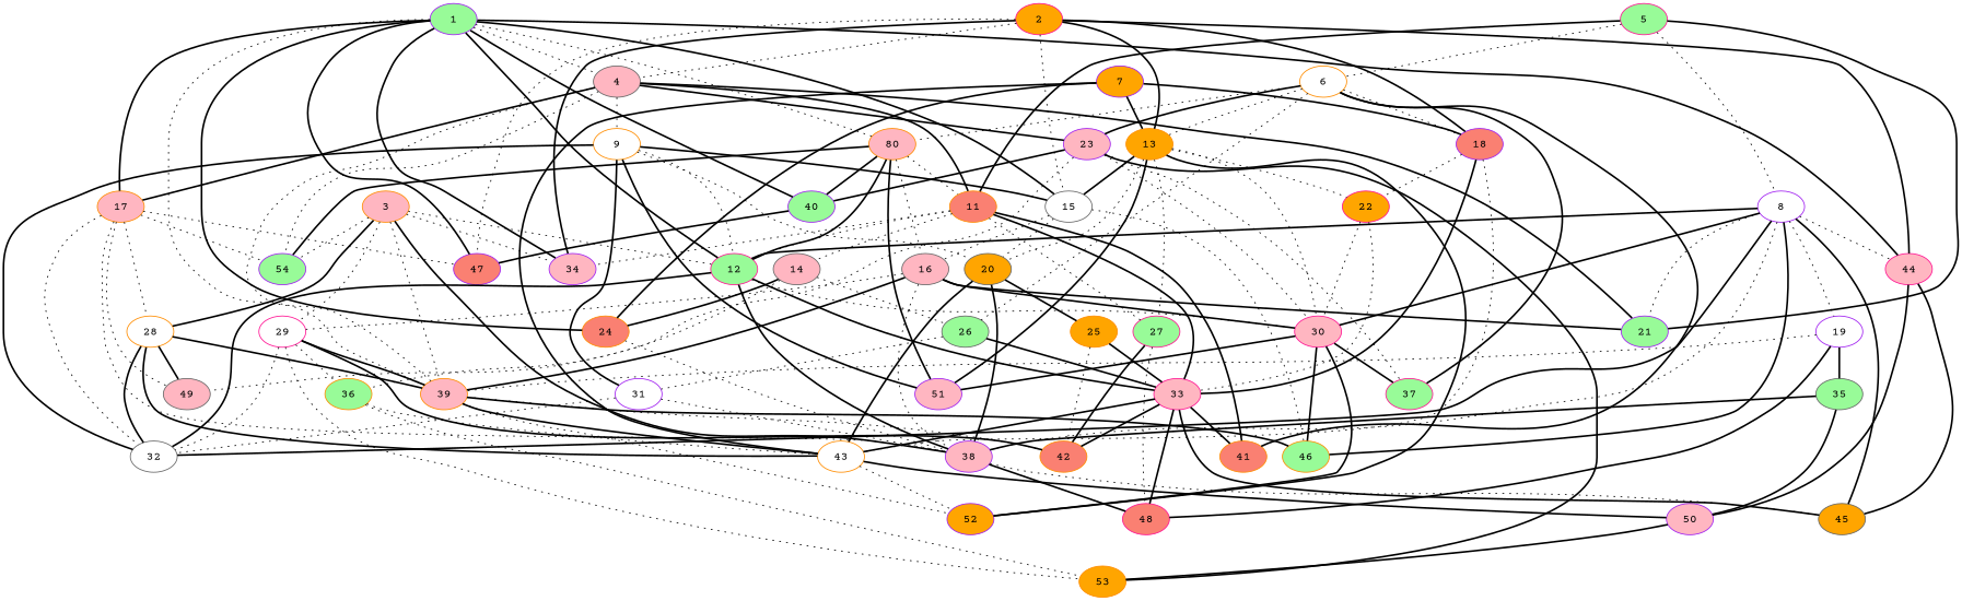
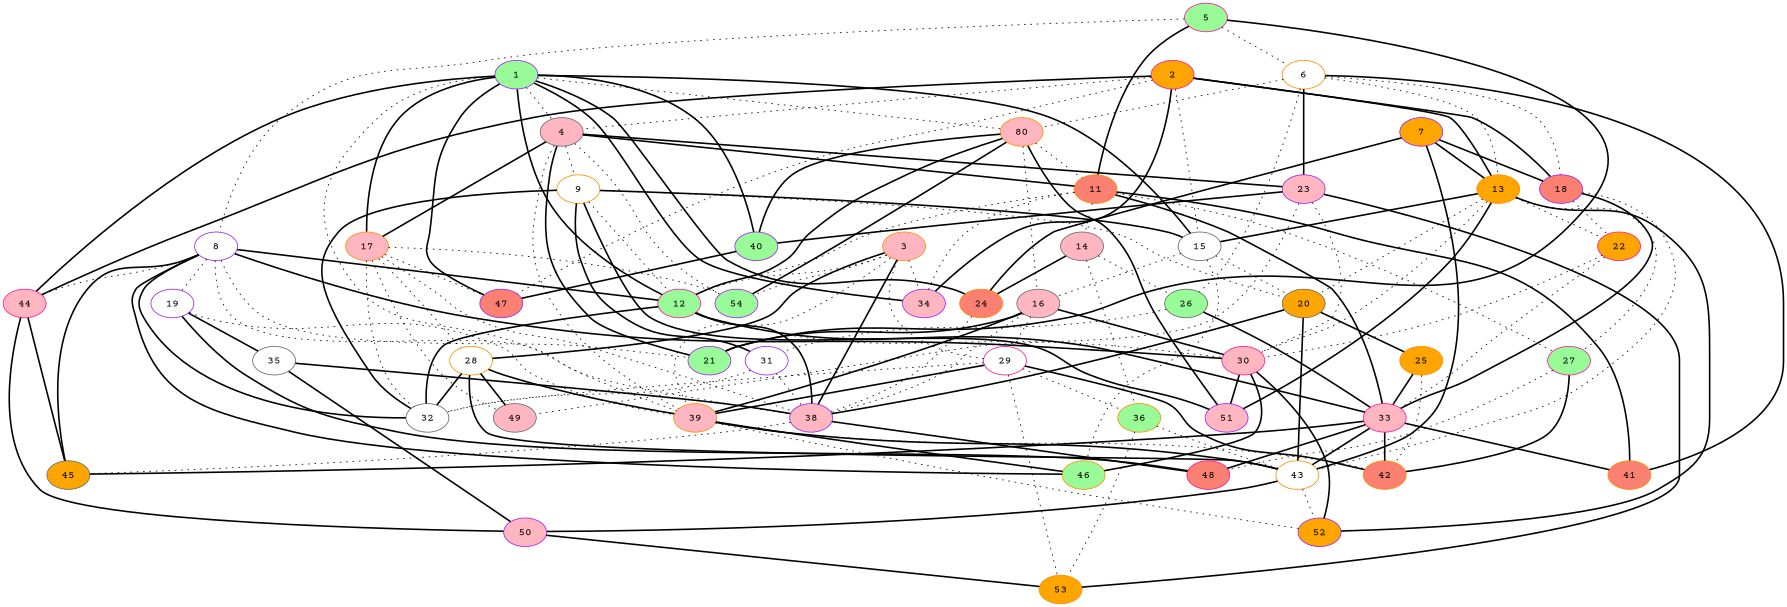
  graph {
    fontname="Courier Prime"
    node [color=darkorange fillcolor=lightpink fontname="Courier Prime" style=filled]
    edge [fontname="Courier Prime" style=bold weight=1.0]
    1 [color=purple fillcolor=palegreen]
    4 [color=gray40]
    n3 [label=80]
    12 [color=deeppink fillcolor=palegreen]
    15 [color=gray40 fillcolor=white]
    24 [fillcolor=salmon]
    34 [color=purple]
    39
    40 [color=purple fillcolor=palegreen]
    44 [color=deeppink]
    47 [color=purple fillcolor=salmon]
    17
    3
    28 [fillcolor=white]
    29 [color=deeppink fillcolor=white]
    38 [color=purple]
    54 [color=purple fillcolor=palegreen]
    9 [fillcolor=white]
    11 [fillcolor=salmon]
    21 [color=purple fillcolor=palegreen]
    23 [color=purple]
    51 [color=purple]
    16 [color=gray40]
    30 [color=deeppink]
    32 [color=gray40 fillcolor=white]
    33 [color=deeppink]
    46 [fillcolor=palegreen]
    20 [color=gray40 fillcolor=orange]
    43 [fillcolor=white]
    52 [color=purple fillcolor=orange]
    42 [fillcolor=salmon]
    45 [color=gray40 fillcolor=orange]
    50 [color=purple]
    2 [color=deeppink fillcolor=orange]
    13 [fillcolor=orange]
    18 [color=purple fillcolor=salmon]
    27 [color=deeppink fillcolor=palegreen]
    22 [color=deeppink fillcolor=orange]
    49 [color=gray40]
    36 [fillcolor=palegreen]
    53 [fillcolor=orange]
    48 [color=deeppink fillcolor=salmon]
    31 [color=purple fillcolor=white]
    41 [fillcolor=salmon]
    14 [color=gray40]
-   37 [color=deeppink fillcolor=palegreen]
    5 [color=deeppink fillcolor=palegreen]
    6 [fillcolor=white]
    8 [color=purple fillcolor=white]
    26 [color=gray40 fillcolor=palegreen]
    19 [color=purple fillcolor=white]
    7 [color=purple fillcolor=orange]
-   35 [color=gray40 fillcolor=palegreen]
+   35 [color=gray40 fillcolor=white]
    25 [fillcolor=orange]
    1 -- 4 [style=dotted]
    1 -- n3 [style=dotted]
    1 -- 12
    1 -- 15
    1 -- 24
    1 -- 34
    1 -- 39 [style=dotted]
    1 -- 40
    1 -- 44 [weight=2.0]
    1 -- 47
    1 -- 17
    4 -- 39 [style=dotted]
    4 -- 17 [weight=2.0]
    4 -- 54 [style=dotted]
    4 -- 9 [style=dotted]
    4 -- 11
    4 -- 21
    4 -- 23
    n3 -- 12
    n3 -- 40
    n3 -- 54
    n3 -- 11 [style=dotted]
    n3 -- 51
    n3 -- 16 [style=dotted weight=2.0]
    12 -- 38
    12 -- 30 [style=dotted]
    12 -- 32 [weight=2.0]
    12 -- 33
    15 -- 16 [style=dotted weight=2.0]
    15 -- 46 [style=dotted]
    15 -- 20 [style=dotted weight=2.0]
    24 -- 38 [style=dotted]
    39 -- 46
    39 -- 43
    39 -- 52 [style=dotted]
    39 -- 42 [style=dotted]
    40 -- 47
    44 -- 45
    44 -- 50
    17 -- 47 [style=dotted weight=3.0]
    17 -- 28 [style=dotted]
    17 -- 38 [style=dotted]
    17 -- 54 [style=dotted]
    17 -- 32 [style=dotted]
    17 -- 49 [style=dotted]
    3 -- 12 [style=dotted weight=2.0]
    3 -- 34 [style=dotted]
    3 -- 39 [style=dotted weight=2.0]
    3 -- 28
    3 -- 29 [style=dotted]
    3 -- 38
    3 -- 54 [style=dotted]
    28 -- 39
    28 -- 32 [weight=3.0]
    28 -- 43
    28 -- 49
    29 -- 39
    29 -- 32 [style=dotted]
    29 -- 42
    29 -- 36 [style=dotted]
    29 -- 53 [style=dotted]
    38 -- 45 [style=dotted]
    38 -- 48
    9 -- 12 [style=dotted]
    9 -- 15 [weight=2.0]
    9 -- 51
    9 -- 32
    9 -- 20 [style=dotted]
    9 -- 31
    11 -- 12 [style=dotted]
    11 -- 34 [style=dotted]
    11 -- 33
    11 -- 27 [style=dotted]
    11 -- 41 [weight=2.0]
    11 -- 14 [style=dotted]
    23 -- 40
    23 -- 30 [style=dotted]
    23 -- 49 [style=dotted]
    23 -- 53
-   23 -- 37 [style=dotted]
    16 -- 39
    16 -- 29 [style=dotted weight=2.0]
    16 -- 38 [style=dotted]
    16 -- 21
    16 -- 30
    30 -- 51
    30 -- 46
    30 -- 52
-   30 -- 37
    33 -- 43
    33 -- 42
    33 -- 45
    33 -- 48
    33 -- 41
    20 -- 38
    20 -- 43
    20 -- 25
    43 -- 52 [style=dotted]
    43 -- 50
    50 -- 53
    2 -- 4 [style=dotted]
    2 -- 15 [style=dotted weight=2.0]
    2 -- 34
    2 -- 44
    2 -- 47 [style=dotted]
    2 -- 13
    2 -- 18
    13 -- 15 [weight=2.0]
    13 -- 51
    13 -- 30 [style=dotted]
    13 -- 20 [style=dotted weight=2.0]
    13 -- 52
    13 -- 27 [style=dotted]
    13 -- 22 [style=dotted]
    18 -- 33
    18 -- 43 [style=dotted weight=2.0]
    18 -- 22 [style=dotted]
    27 -- 42
    27 -- 48 [style=dotted]
    22 -- 30 [style=dotted]
    22 -- 33 [style=dotted]
    36 -- 43 [style=dotted]
    36 -- 53 [style=dotted]
    31 -- 38 [style=dotted]
    31 -- 32 [style=dotted]
    14 -- 24
    14 -- 36 [style=dotted]
    14 -- 26 [style=dotted]
    5 -- 11
    5 -- 21
    5 -- 6 [style=dotted]
    5 -- 8 [style=dotted]
    6 -- n3 [style=dotted weight=2.0]
    6 -- 23 [weight=2.0]
    6 -- 13 [style=dotted]
    6 -- 18 [style=dotted weight=2.0]
    6 -- 41
-   6 -- 37 [weight=2.0]
    6 -- 26 [style=dotted]
    8 -- 12
    8 -- 44 [style=dotted weight=3.0]
    8 -- 38 [style=dotted]
    8 -- 21 [style=dotted]
    8 -- 30
    8 -- 32
    8 -- 46
    8 -- 45
    8 -- 19 [style=dotted]
    26 -- 33
    26 -- 31 [style=dotted]
    19 -- 39 [style=dotted]
    19 -- 48
    19 -- 35
    7 -- 24
    7 -- 43
    7 -- 13
    7 -- 18
    35 -- 38 [weight=2.0]
    35 -- 50
    25 -- 33 [weight=2.0]
    25 -- 42 [style=dotted]
  }
